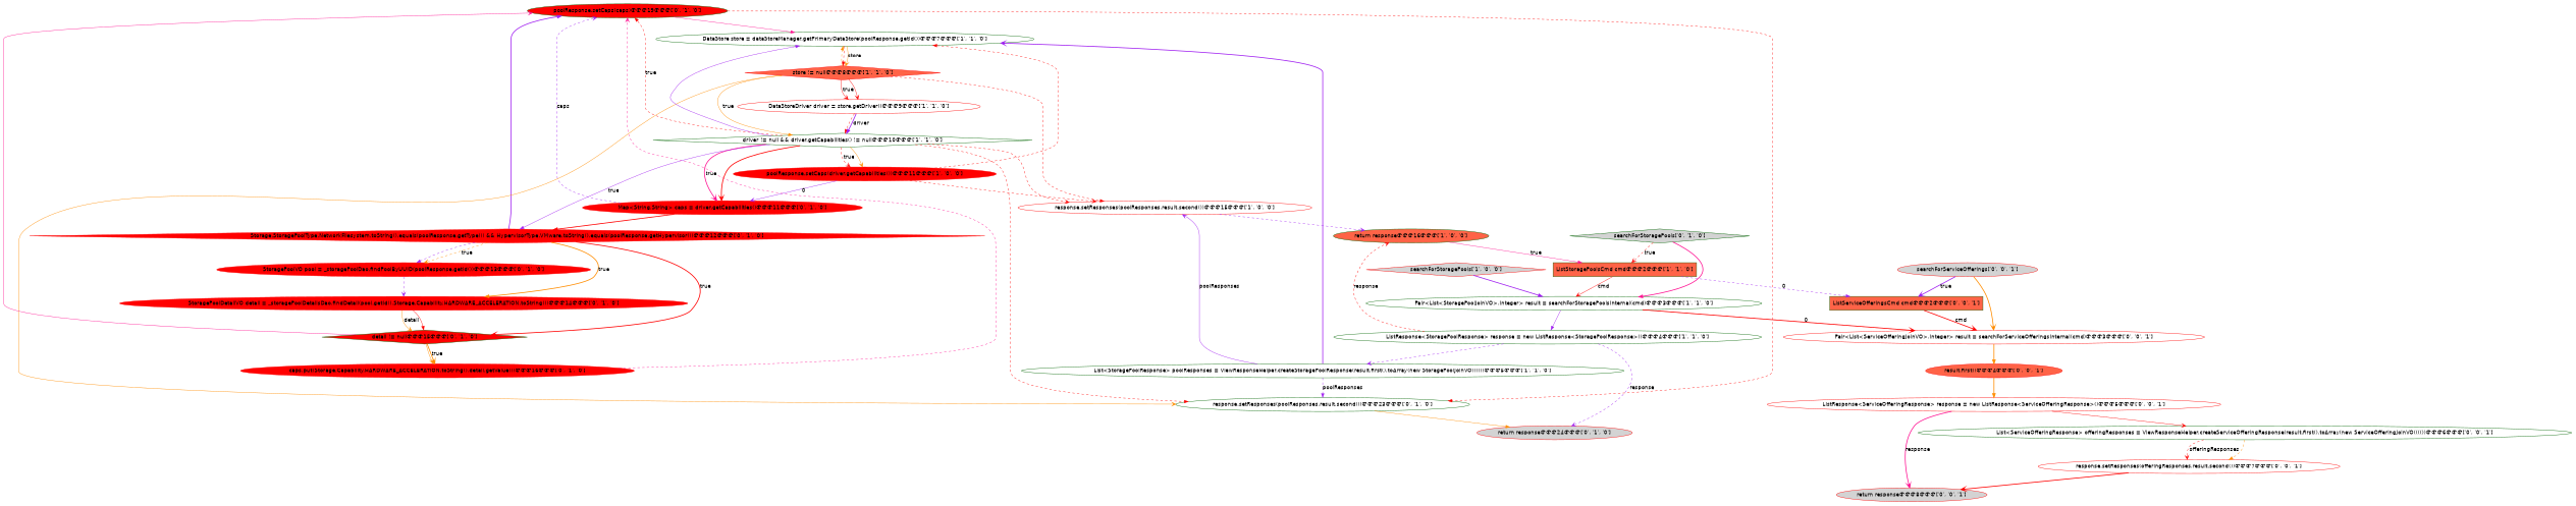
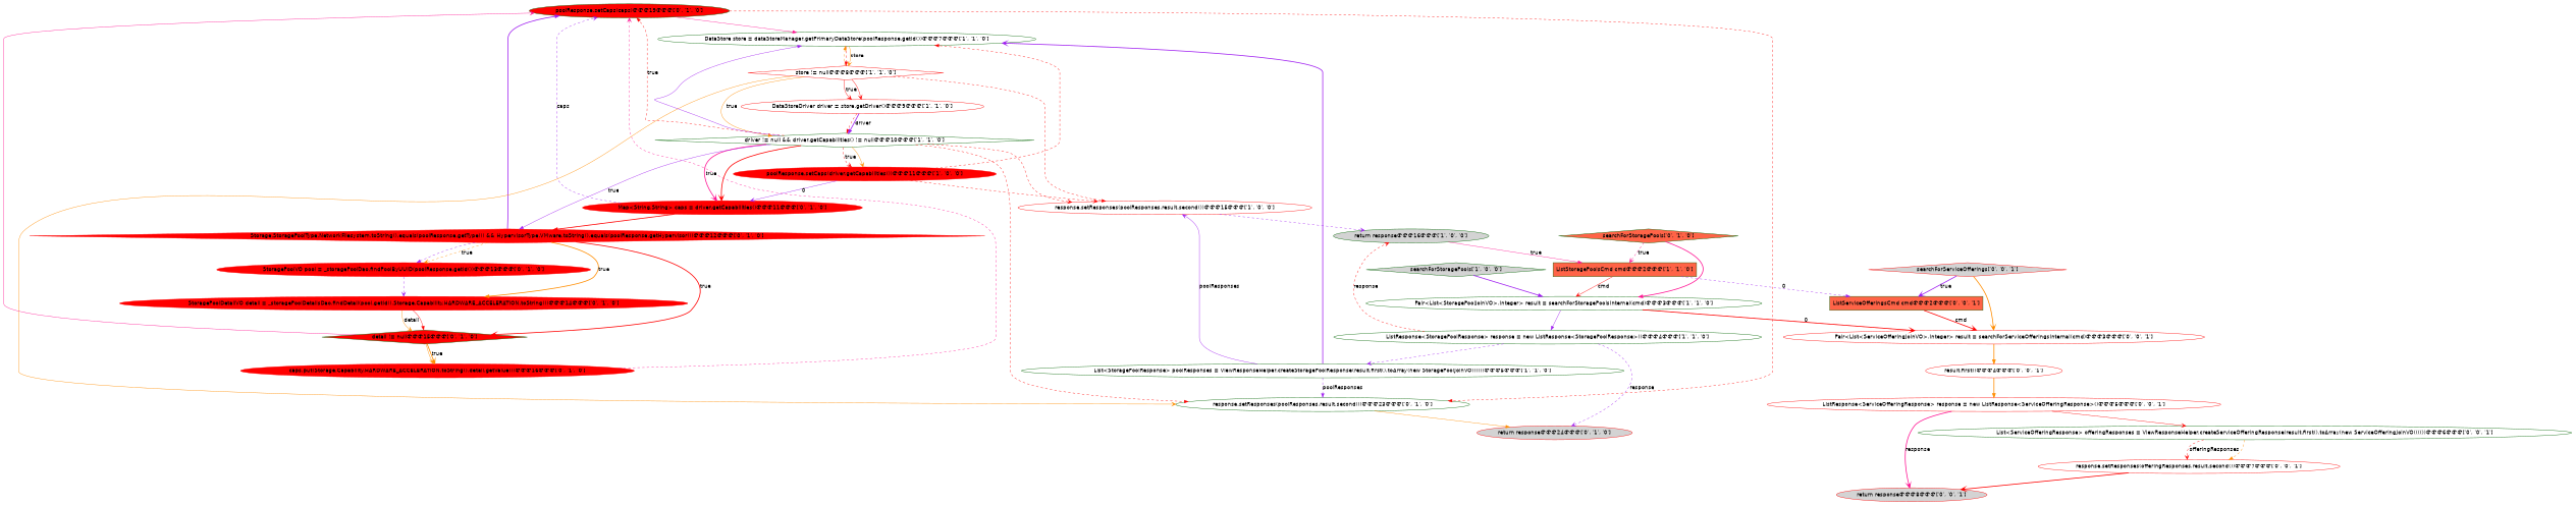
  digraph {
    fontname="DejaVu Sans"
    node [color=red fillcolor=white fontname="DejaVu Sans" shape=ellipse style=filled]
    edge [arrowhead=vee color=red fontname="DejaVu Sans" style=dashed]
    n1 [fillcolor=lightgray label="return response@@@24@@@['0', '1', '0']"]
    n2 [fillcolor=red label="caps.put(Storage.Capability.HARDWARE_ACCELERATION.toString(),detail.getValue())@@@16@@@['0', '1', '0']"]
    n3 [color=darkgreen fillcolor=red label="poolResponse.setCaps(caps)@@@19@@@['0', '1', '0']"]
    n4 [color=darkgreen label="DataStore store = dataStoreManager.getPrimaryDataStore(poolResponse.getId())@@@7@@@['1', '1', '0']"]
    n5 [color=darkgreen label="response.setResponses(poolResponses,result.second())@@@23@@@['0', '1', '0']"]
    n6 [fillcolor=red label="poolResponse.setCaps(driver.getCapabilities())@@@11@@@['1', '0', '0']"]
    n7 [fillcolor=red label="Map<String,String> caps = driver.getCapabilities()@@@11@@@['0', '1', '0']"]
    n8 [label="response.setResponses(poolResponses,result.second())@@@15@@@['1', '0', '0']"]
    n9 [fillcolor=red label="Storage.StoragePoolType.NetworkFilesystem.toString().equals(poolResponse.getType()) && HypervisorType.VMware.toString().equals(poolResponse.getHypervisor())@@@12@@@['0', '1', '0']" shape=diamond]
-   n10 [fillcolor=tomato label="store != null@@@8@@@['1', '1', '0']" shape=diamond]
-   n11 [color=darkgreen fillcolor=tomato label="return response@@@16@@@['1', '0', '0']"]
+   n10 [label="store != null@@@8@@@['1', '1', '0']" shape=diamond]
+   n11 [color=darkgreen fillcolor=lightgray label="return response@@@16@@@['1', '0', '0']"]
    n12 [label="response.setResponses(offeringResponses,result.second())@@@7@@@['0', '0', '1']"]
    n13 [fillcolor=lightgray label="return response@@@8@@@['0', '0', '1']"]
    n14 [label="DataStoreDriver driver = store.getDriver()@@@9@@@['1', '1', '0']"]
    n15 [color=darkgreen label="driver != null && driver.getCapabilities() != null@@@10@@@['1', '1', '0']" shape=diamond]
    n16 [fillcolor=red label="StoragePoolVO pool = _storagePoolDao.findPoolByUUID(poolResponse.getId())@@@13@@@['0', '1', '0']"]
    n17 [fillcolor=red label="StoragePoolDetailVO detail = _storagePoolDetailsDao.findDetail(pool.getId(),Storage.Capability.HARDWARE_ACCELERATION.toString())@@@14@@@['0', '1', '0']"]
    n18 [color=darkgreen fillcolor=red label="detail != null@@@15@@@['0', '1', '0']" shape=diamond]
-   n19 [color=darkgreen fillcolor=lightgray label="searchForStoragePools['0', '1', '0']" shape=diamond]
+   n19 [color=darkgreen fillcolor=tomato label="searchForStoragePools['0', '1', '0']" shape=diamond]
    n20 [color=darkgreen fillcolor=tomato label="ListStoragePoolsCmd cmd@@@2@@@['1', '1', '0']" shape=box]
    n21 [color=darkgreen label="Pair<List<StoragePoolJoinVO>,Integer> result = searchForStoragePoolsInternal(cmd)@@@3@@@['1', '1', '0']"]
    n22 [color=darkgreen fillcolor=tomato label="ListServiceOfferingsCmd cmd@@@2@@@['0', '0', '1']" shape=box]
    n23 [label="Pair<List<ServiceOfferingJoinVO>,Integer> result = searchForServiceOfferingsInternal(cmd)@@@3@@@['0', '0', '1']"]
    n24 [color=darkgreen label="ListResponse<StoragePoolResponse> response = new ListResponse<StoragePoolResponse>()@@@4@@@['1', '1', '0']"]
-   n25 [fillcolor=lightgray label="searchForServiceOfferings['0', '0', '1']"]
-   n26 [fillcolor=tomato label="result.first()@@@4@@@['0', '0', '1']"]
+   n25 [fillcolor=lightgray label="searchForServiceOfferings['0', '0', '1']" shape=diamond]
+   n26 [label="result.first()@@@4@@@['0', '0', '1']"]
    n27 [color=darkgreen label="List<ServiceOfferingResponse> offeringResponses = ViewResponseHelper.createServiceOfferingResponse(result.first().toArray(new ServiceOfferingJoinVO(((())@@@6@@@['0', '0', '1']"]
    n28 [color=darkgreen label="List<StoragePoolResponse> poolResponses = ViewResponseHelper.createStoragePoolResponse(result.first().toArray(new StoragePoolJoinVO(((())@@@5@@@['1', '1', '0']"]
    n29 [label="ListResponse<ServiceOfferingResponse> response = new ListResponse<ServiceOfferingResponse>()@@@5@@@['0', '0', '1']"]
-   n30 [fillcolor=lightgray label="searchForStoragePools['1', '0', '0']" shape=diamond]
+   n30 [color=darkgreen fillcolor=lightgray label="searchForStoragePools['1', '0', '0']" shape=diamond]
    n2 -> n3 [color=deeppink]
    n3 -> n4 [arrowhead=normal color=deeppink style=solid]
    n3 -> n5 [arrowhead=normal]
    n4 -> n10 [arrowhead=normal]
    n4 -> n10 [color=darkorange label=store style=solid]
    n5 -> n1 [arrowhead=normal color=darkorange style=solid]
    n6 -> n4 [arrowhead=normal]
    n6 -> n7 [color=purple label=0 style=solid]
    n6 -> n8
    n7 -> n3 [color=purple label=caps]
    n7 -> n9 [arrowhead=normal style=bold]
    n8 -> n11 [color=purple]
    n9 -> n3 [arrowhead=normal color=purple style=bold]
    n9 -> n16 [color=darkorange label=true]
    n9 -> n16 [arrowhead=normal color=purple]
    n9 -> n17 [arrowhead=normal color=darkorange label=true style=bold]
    n9 -> n18 [label=true style=bold]
    n10 -> n4 [arrowhead=normal color=darkorange]
    n10 -> n5 [color=darkorange style=solid]
    n10 -> n8 [arrowhead=normal]
    n10 -> n14 [label=true style=solid]
    n10 -> n14 [style=solid]
    n10 -> n15 [arrowhead=normal color=darkorange label=true style=solid]
    n11 -> n20 [arrowhead=normal color=deeppink label=true style=solid]
    n12 -> n13 [style=bold]
    n14 -> n15 [arrowhead=normal]
    n14 -> n15 [arrowhead=normal color=purple label=driver style=bold]
    n15 -> n3 [arrowhead=normal label=true]
    n15 -> n4 [arrowhead=normal color=purple style=solid]
    n15 -> n5 [arrowhead=normal]
    n15 -> n6 [color=darkorange style=solid]
    n15 -> n6 [label=true]
    n15 -> n7 [color=deeppink label=true style=bold]
    n15 -> n7 [style=bold]
    n15 -> n8
    n15 -> n9 [arrowhead=normal color=purple label=true style=solid]
    n16 -> n17 [color=purple]
    n17 -> n18 [color=darkorange label=detail style=solid]
    n17 -> n18 [arrowhead=normal style=solid]
    n18 -> n2 [color=darkorange label=true style=bold]
    n18 -> n2 [color=darkorange style=solid]
    n18 -> n3 [color=deeppink style=solid]
-   n19 -> n20 [label=true]
+   n19 -> n20 [color=deeppink label=true]
    n19 -> n21 [arrowhead=normal color=deeppink style=bold]
    n20 -> n21 [label=cmd style=solid]
    n20 -> n22 [arrowhead=normal color=purple label=0]
    n21 -> n23 [label=0 style=bold]
    n21 -> n24 [arrowhead=normal color=purple style=solid]
    n22 -> n23 [label=cmd style=bold]
    n23 -> n26 [arrowhead=normal color=darkorange style=bold]
    n24 -> n1 [color=purple label=response]
    n24 -> n11 [label=response]
    n24 -> n28 [color=purple]
    n25 -> n22 [color=purple label=true style=bold]
    n25 -> n23 [color=darkorange style=bold]
    n26 -> n29 [arrowhead=normal color=darkorange style=bold]
    n27 -> n12 [label=offeringResponses]
    n27 -> n12 [arrowhead=normal color=darkorange]
    n28 -> n4 [color=purple style=bold]
    n28 -> n5 [arrowhead=normal color=purple label=poolResponses]
    n28 -> n8 [color=purple label=poolResponses style=solid]
    n29 -> n13 [color=deeppink label=response style=bold]
    n29 -> n27 [style=solid]
    n30 -> n21 [arrowhead=normal color=purple style=bold]
  }
